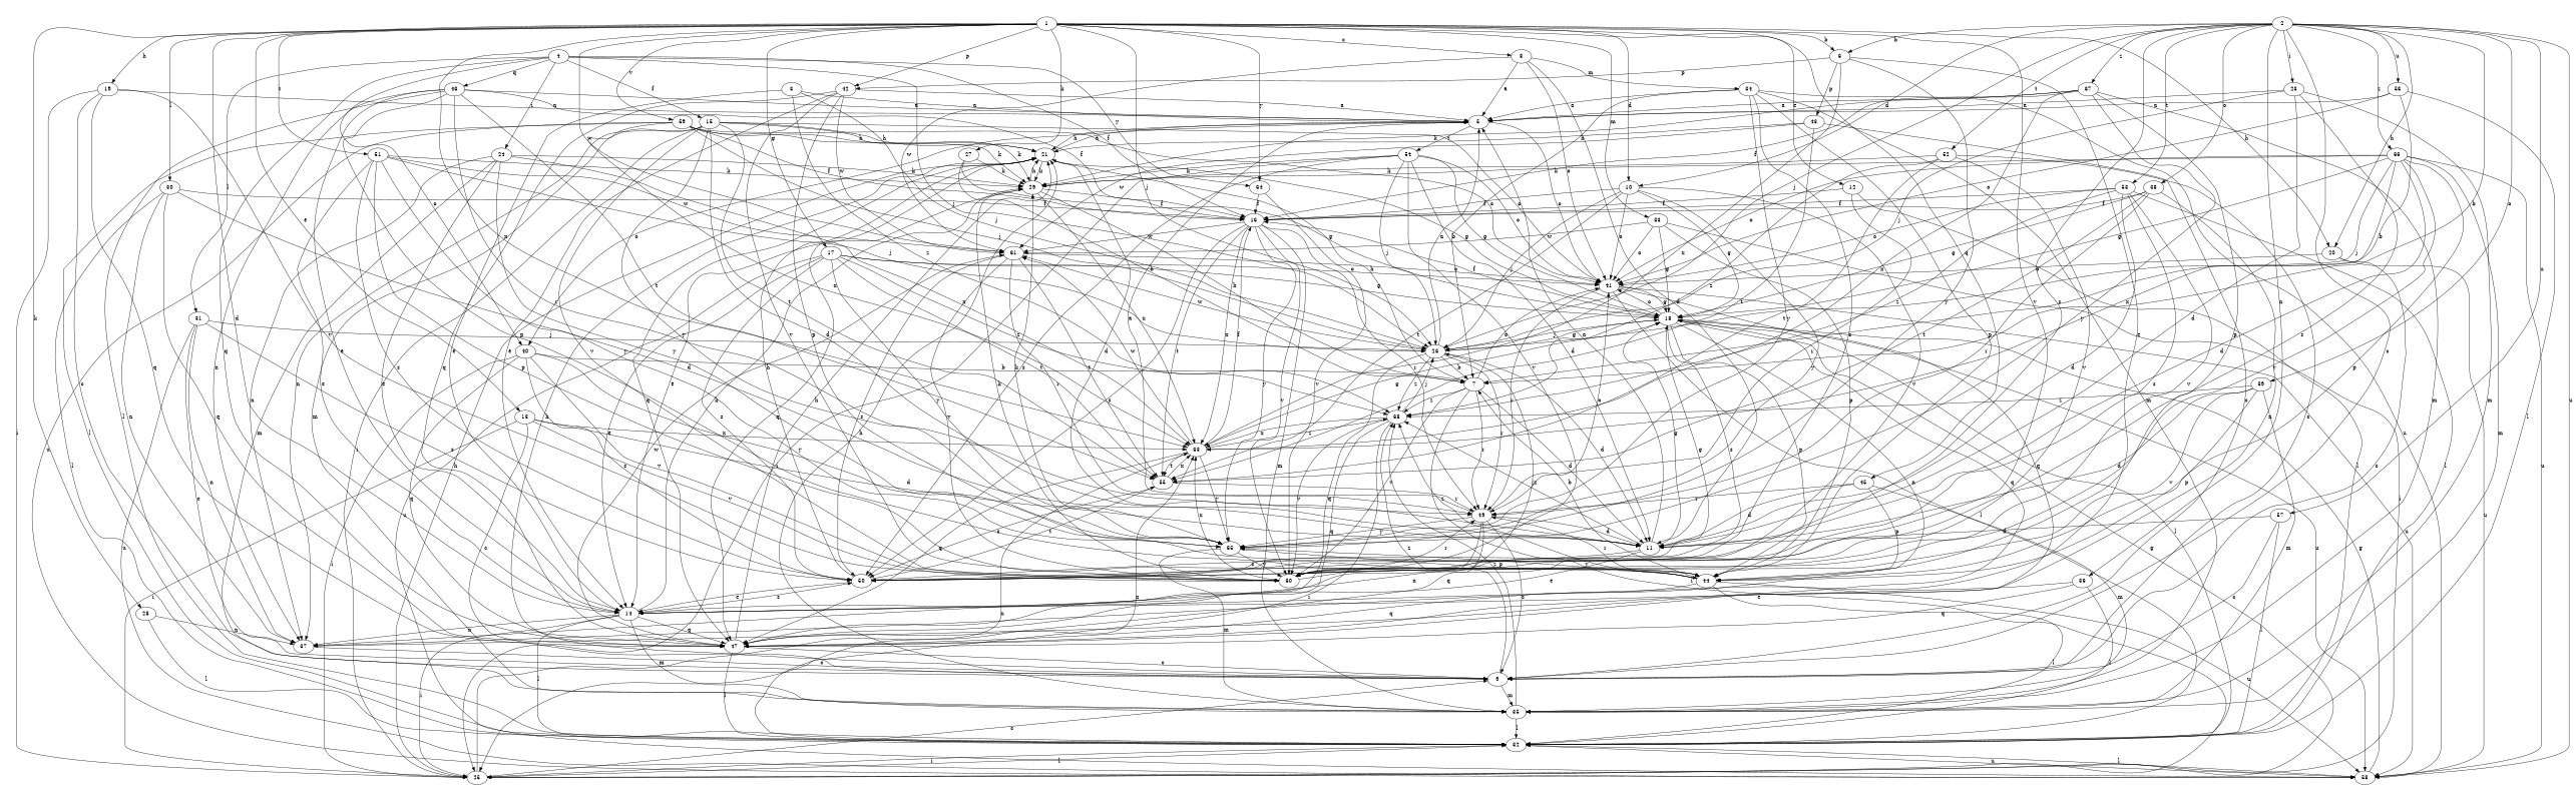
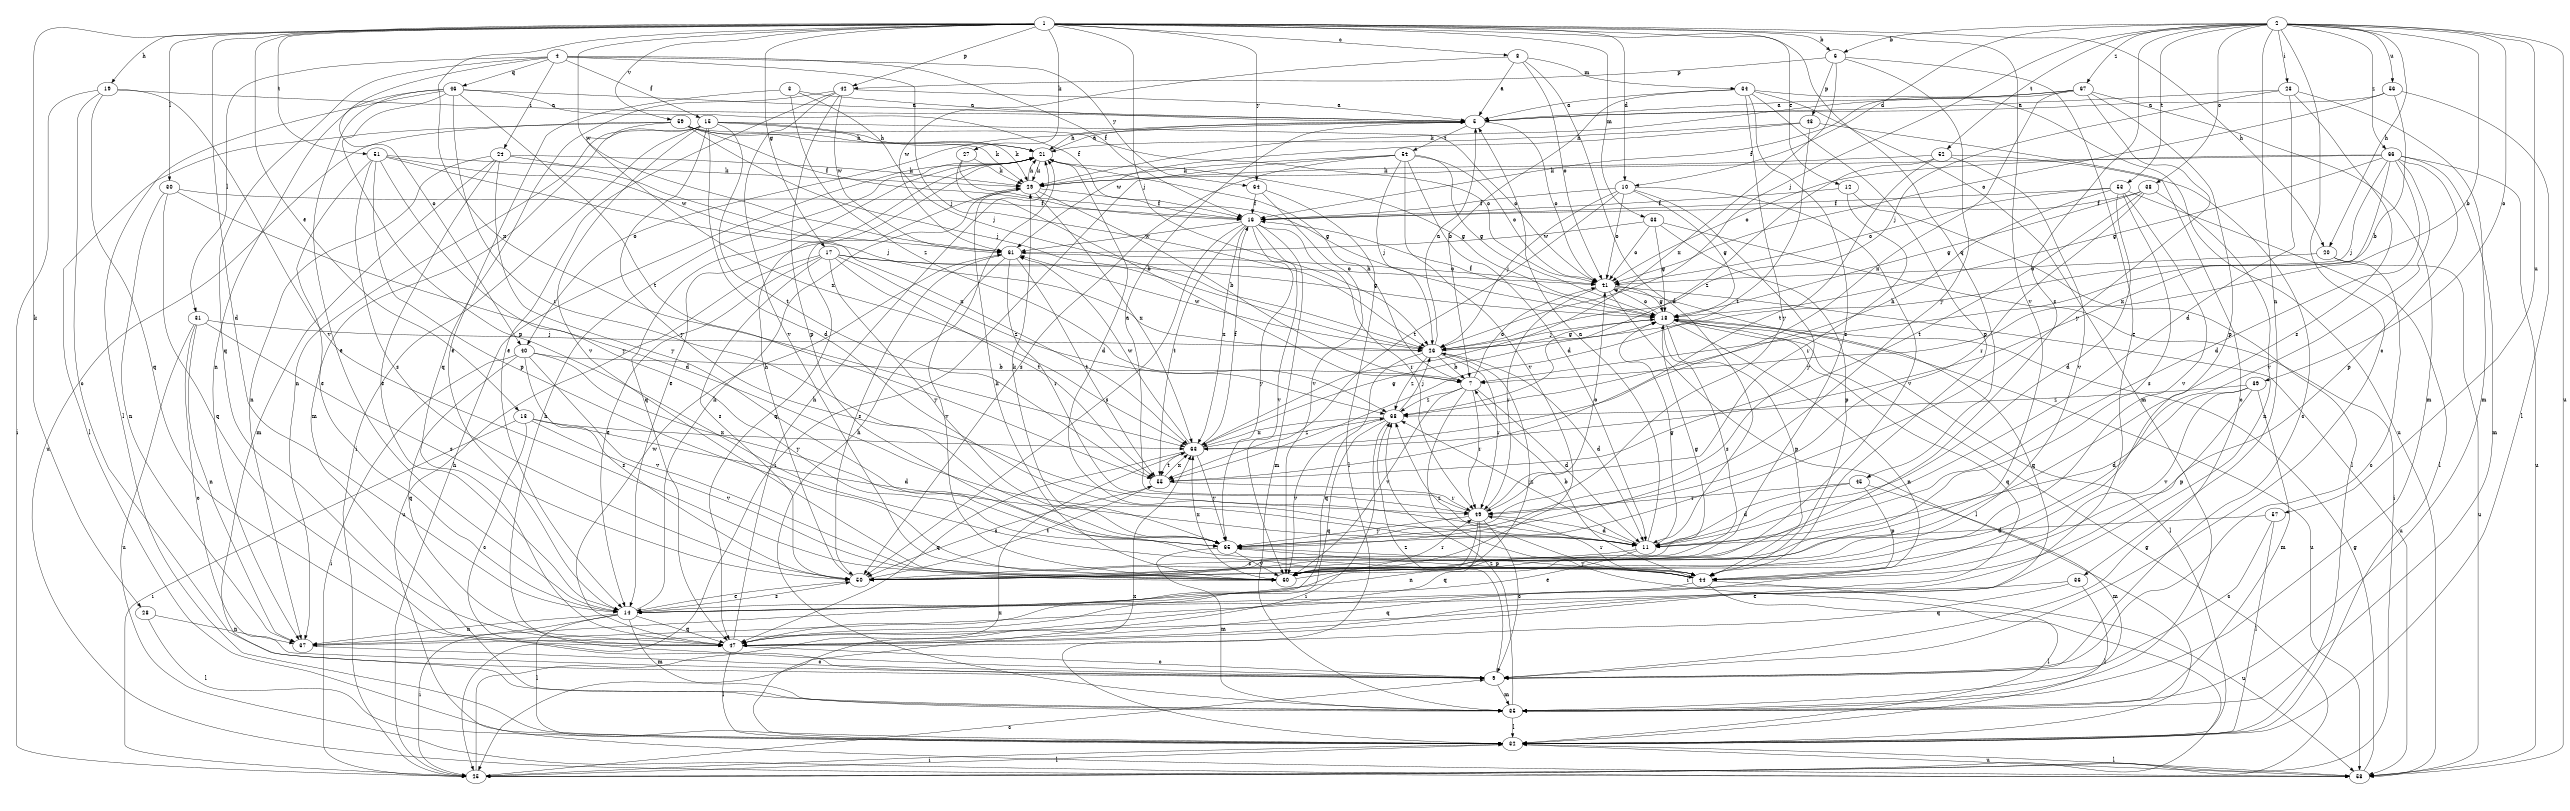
  strict digraph {
    3
    5
    26
    14
    68
    21
    40
    54
    41
    11
    61
    18
    47
    49
    7
    50
    25
    29
    35
    37
    32
    60
    63
    65
    58
    8
    34
    44
    55
    16
    19
    9
    23
    42
    46
    56
    67
    1
    6
    27
    13
    20
    10
    30
    45
    12
    17
    51
    59
    64
    33
    28
    43
    2
    52
    57
    39
    53
    66
    36
    38
    31
    15
    24
    4
    3 -> 5 [label=a]
    3 -> 26 [label=j]
    3 -> 14 [label=e]
    3 -> 68 [label=z]
    5 -> 21 [label=h]
    5 -> 40 [label=o]
    5 -> 54 [label=t]
    5 -> 41 [label=o]
    26 -> 5 [label=a]
    26 -> 68 [label=z]
    26 -> 11 [label=d]
    26 -> 61 [label=w]
    26 -> 18 [label=g]
    26 -> 47 [label=q]
    26 -> 49 [label=r]
    26 -> 7 [label=b]
    14 -> 26 [label=j]
    14 -> 47 [label=q]
    14 -> 50 [label=s]
    14 -> 25 [label=i]
    14 -> 29 [label=k]
    14 -> 35 [label=m]
    14 -> 37 [label=n]
    14 -> 32 [label=l]
    68 -> 26 [label=j]
    68 -> 47 [label=q]
    68 -> 25 [label=i]
    68 -> 60 [label=v]
    68 -> 63 [label=x]
    21 -> 5 [label=a]
    21 -> 14 [label=e]
    21 -> 11 [label=d]
    21 -> 18 [label=g]
    21 -> 47 [label=q]
    21 -> 29 [label=k]
    40 -> 47 [label=q]
    40 -> 7 [label=b]
    40 -> 50 [label=s]
    40 -> 25 [label=i]
    40 -> 60 [label=v]
    40 -> 65 [label=y]
    54 -> 26 [label=j]
    54 -> 41 [label=o]
    54 -> 11 [label=d]
    54 -> 18 [label=g]
    54 -> 50 [label=s]
    54 -> 25 [label=i]
    54 -> 29 [label=k]
    54 -> 60 [label=v]
    41 -> 18 [label=g]
    41 -> 47 [label=q]
    41 -> 49 [label=r]
    41 -> 32 [label=l]
    41 -> 58 [label=u]
    11 -> 5 [label=a]
    11 -> 14 [label=e]
    11 -> 68 [label=z]
    11 -> 18 [label=g]
    11 -> 50 [label=s]
    61 -> 41 [label=o]
    61 -> 49 [label=r]
    61 -> 50 [label=s]
    61 -> 60 [label=v]
    61 -> 55 [label=t]
    18 -> 26 [label=j]
    18 -> 41 [label=o]
    18 -> 47 [label=q]
    18 -> 50 [label=s]
    18 -> 37 [label=n]
    18 -> 32 [label=l]
    18 -> 58 [label=u]
    18 -> 44 [label=p]
    18 -> 16 [label=f]
    47 -> 21 [label=h]
    47 -> 61 [label=w]
    47 -> 32 [label=l]
    47 -> 9 [label=c]
    49 -> 5 [label=a]
    49 -> 41 [label=o]
    49 -> 11 [label=d]
    49 -> 47 [label=q]
    49 -> 37 [label=n]
    49 -> 65 [label=y]
    49 -> 9 [label=c]
    7 -> 68 [label=z]
    7 -> 21 [label=h]
    7 -> 41 [label=o]
    7 -> 11 [label=d]
    7 -> 49 [label=r]
    7 -> 25 [label=i]
    7 -> 60 [label=v]
    50 -> 14 [label=e]
    50 -> 21 [label=h]
    50 -> 18 [label=g]
    50 -> 55 [label=t]
    25 -> 21 [label=h]
    25 -> 18 [label=g]
    25 -> 32 [label=l]
    25 -> 63 [label=x]
    25 -> 9 [label=c]
    29 -> 21 [label=h]
    29 -> 47 [label=q]
    29 -> 7 [label=b]
    29 -> 63 [label=x]
    29 -> 16 [label=f]
    35 -> 68 [label=z]
    35 -> 21 [label=h]
    35 -> 32 [label=l]
    37 -> 9 [label=c]
    32 -> 25 [label=i]
    32 -> 63 [label=x]
    32 -> 58 [label=u]
    60 -> 49 [label=r]
    60 -> 29 [label=k]
    60 -> 63 [label=x]
    63 -> 68 [label=z]
    63 -> 61 [label=w]
    63 -> 18 [label=g]
    63 -> 47 [label=q]
    63 -> 65 [label=y]
    63 -> 55 [label=t]
    63 -> 16 [label=f]
    65 -> 29 [label=k]
    65 -> 35 [label=m]
    65 -> 60 [label=v]
    65 -> 44 [label=p]
    58 -> 18 [label=g]
    58 -> 32 [label=l]
    8 -> 5 [label=a]
    8 -> 41 [label=o]
    8 -> 11 [label=d]
    8 -> 61 [label=w]
    8 -> 34 [label=m]
    34 -> 5 [label=a]
    34 -> 7 [label=b]
    34 -> 50 [label=s]
    34 -> 35 [label=m]
    34 -> 65 [label=y]
    34 -> 58 [label=u]
    34 -> 44 [label=p]
    44 -> 68 [label=z]
    44 -> 47 [label=q]
    44 -> 49 [label=r]
    44 -> 7 [label=b]
    44 -> 32 [label=l]
    44 -> 65 [label=y]
    44 -> 58 [label=u]
    55 -> 49 [label=r]
    55 -> 50 [label=s]
    55 -> 63 [label=x]
    16 -> 61 [label=w]
    16 -> 49 [label=r]
    16 -> 50 [label=s]
    16 -> 35 [label=m]
    16 -> 60 [label=v]
    16 -> 63 [label=x]
    16 -> 65 [label=y]
    16 -> 55 [label=t]
    19 -> 5 [label=a]
    19 -> 47 [label=q]
    19 -> 25 [label=i]
    19 -> 60 [label=v]
    19 -> 9 [label=c]
    9 -> 68 [label=z]
    9 -> 21 [label=h]
    9 -> 35 [label=m]
    23 -> 5 [label=a]
    23 -> 26 [label=j]
    23 -> 11 [label=d]
    23 -> 50 [label=s]
    23 -> 35 [label=m]
    42 -> 5 [label=a]
    42 -> 14 [label=e]
    42 -> 61 [label=w]
    42 -> 47 [label=q]
    42 -> 60 [label=v]
    42 -> 44 [label=p]
    46 -> 5 [label=a]
    46 -> 14 [label=e]
    46 -> 49 [label=r]
    46 -> 37 [label=n]
    46 -> 32 [label=l]
    46 -> 44 [label=p]
    46 -> 55 [label=t]
    46 -> 16 [label=f]
    56 -> 5 [label=a]
    56 -> 41 [label=o]
    56 -> 7 [label=b]
    56 -> 32 [label=l]
    67 -> 5 [label=a]
    67 -> 29 [label=k]
    67 -> 35 [label=m]
    67 -> 63 [label=x]
    67 -> 65 [label=y]
    67 -> 44 [label=p]
    67 -> 16 [label=f]
    1 -> 26 [label=j]
    1 -> 14 [label=d]
    1 -> 61 [label=w]
    1 -> 60 [label=v]
    1 -> 63 [label=x]
    1 -> 8 [label=c]
    1 -> 19 [label=h]
    1 -> 42 [label=p]
    1 -> 6 [label=b]
    1 -> 27 [label=k]
    1 -> 13 [label=e]
    1 -> 20 [label=h]
    1 -> 10 [label=d]
    1 -> 30 [label=l]
    1 -> 45 [label=q]
    1 -> 12 [label=e]
    1 -> 17 [label=g]
    1 -> 51 [label=t]
    1 -> 59 [label=v]
    1 -> 64 [label=y]
    1 -> 33 [label=m]
    1 -> 28 [label=k]
    6 -> 14 [label=e]
    6 -> 63 [label=x]
    6 -> 65 [label=y]
    6 -> 42 [label=p]
    6 -> 43 [label=p]
    27 -> 18 [label=g]
    27 -> 7 [label=b]
    27 -> 29 [label=k]
    13 -> 11 [label=d]
    13 -> 25 [label=i]
    13 -> 60 [label=v]
    13 -> 63 [label=x]
    13 -> 9 [label=c]
    20 -> 41 [label=o]
    20 -> 58 [label=u]
    20 -> 9 [label=c]
    10 -> 26 [label=j]
    10 -> 41 [label=o]
    10 -> 18 [label=g]
    10 -> 60 [label=v]
    10 -> 65 [label=y]
    10 -> 55 [label=t]
    10 -> 16 [label=f]
    30 -> 11 [label=d]
    30 -> 47 [label=q]
    30 -> 37 [label=n]
    30 -> 16 [label=f]
    45 -> 11 [label=d]
    45 -> 49 [label=r]
    45 -> 35 [label=m]
    45 -> 44 [label=p]
    12 -> 49 [label=r]
    12 -> 32 [label=l]
    12 -> 16 [label=f]
    17 -> 14 [label=e]
    17 -> 68 [label=z]
    17 -> 41 [label=o]
    17 -> 18 [label=g]
    17 -> 50 [label=s]
    17 -> 65 [label=y]
    17 -> 58 [label=u]
    17 -> 55 [label=t]
    51 -> 26 [label=j]
    51 -> 14 [label=e]
    51 -> 61 [label=w]
    51 -> 50 [label=s]
    51 -> 29 [label=k]
    51 -> 65 [label=y]
    51 -> 44 [label=p]
    59 -> 26 [label=j]
    59 -> 21 [label=h]
    59 -> 41 [label=o]
    59 -> 29 [label=k]
    59 -> 32 [label=l]
    59 -> 63 [label=x]
    59 -> 58 [label=u]
    59 -> 16 [label=f]
-   30 -> 32 [label=l]
+   64 -> 32 [label=l]
    64 -> 60 [label=v]
    64 -> 16 [label=f]
    33 -> 41 [label=o]
    33 -> 61 [label=w]
    33 -> 18 [label=g]
    33 -> 25 [label=i]
    33 -> 44 [label=p]
    28 -> 37 [label=n]
    28 -> 32 [label=l]
    43 -> 21 [label=h]
    43 -> 61 [label=w]
    43 -> 55 [label=t]
    43 -> 9 [label=c]
    2 -> 26 [label=j]
    2 -> 7 [label=b]
    2 -> 50 [label=s]
    2 -> 58 [label=u]
    2 -> 9 [label=c]
    2 -> 23 [label=i]
    2 -> 56 [label=u]
    2 -> 67 [label=z]
    2 -> 6 [label=b]
    2 -> 20 [label=h]
    2 -> 10 [label=d]
    2 -> 52 [label=t]
    2 -> 57 [label=u]
    2 -> 39 [label=o]
    2 -> 53 [label=t]
    2 -> 66 [label=z]
    2 -> 36 [label=n]
    2 -> 38 [label=o]
    52 -> 68 [label=z]
    52 -> 29 [label=k]
    52 -> 60 [label=v]
    52 -> 55 [label=t]
    52 -> 9 [label=c]
    57 -> 11 [label=d]
    57 -> 32 [label=l]
    57 -> 9 [label=c]
    39 -> 68 [label=z]
    39 -> 11 [label=d]
    39 -> 35 [label=m]
    39 -> 60 [label=v]
    39 -> 44 [label=p]
-   53 -> 68 [label=z]
+   53 -> 68 [label=h]
    53 -> 41 [label=o]
    53 -> 11 [label=d]
    53 -> 50 [label=s]
    53 -> 32 [label=l]
    53 -> 60 [label=v]
    53 -> 16 [label=f]
    66 -> 26 [label=j]
    66 -> 41 [label=o]
    66 -> 11 [label=d]
    66 -> 18 [label=g]
    66 -> 29 [label=k]
    66 -> 35 [label=m]
    66 -> 60 [label=v]
    66 -> 63 [label=x]
    66 -> 58 [label=u]
    66 -> 44 [label=p]
    36 -> 14 [label=e]
    36 -> 47 [label=q]
    36 -> 32 [label=l]
    38 -> 18 [label=g]
    38 -> 49 [label=r]
    38 -> 37 [label=n]
    38 -> 55 [label=t]
    38 -> 16 [label=f]
    31 -> 26 [label=j]
    31 -> 50 [label=s]
    31 -> 37 [label=n]
    31 -> 58 [label=u]
    31 -> 9 [label=c]
    15 -> 21 [label=h]
    15 -> 41 [label=o]
    15 -> 11 [label=d]
    15 -> 25 [label=i]
    15 -> 29 [label=k]
    15 -> 35 [label=m]
    15 -> 37 [label=n]
    15 -> 60 [label=v]
    15 -> 65 [label=y]
    15 -> 55 [label=t]
    24 -> 14 [label=e]
    24 -> 29 [label=k]
    24 -> 35 [label=m]
    24 -> 37 [label=n]
    24 -> 63 [label=x]
    24 -> 65 [label=y]
    4 -> 26 [label=j]
    4 -> 40 [label=o]
    4 -> 47 [label=q]
    4 -> 16 [label=f]
    4 -> 46 [label=q]
    4 -> 64 [label=y]
    4 -> 31 [label=l]
    4 -> 15 [label=f]
    4 -> 24 [label=i]
  }
